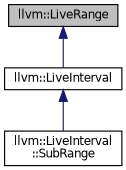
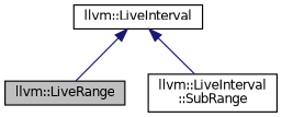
  digraph {
    node [color=black fontname=Helvetica fontsize=10 shape=box]
    edge [color=midnightblue dir=back fontname=Helvetica fontsize=10 labelfontname=Helvetica labelfontsize=10 style=solid]
    n1 [fillcolor=grey75 fontcolor=black height=0.2 label="llvm::LiveRange" style=filled width=0.4]
    n2 [height=0.2 label="llvm::LiveInterval" width=0.4]
    n3 [height=0.2 label="llvm::LiveInterval\l::SubRange" width=0.4]
-   n1 -> n2
+   n2 -> n1
    n2 -> n3
  }
